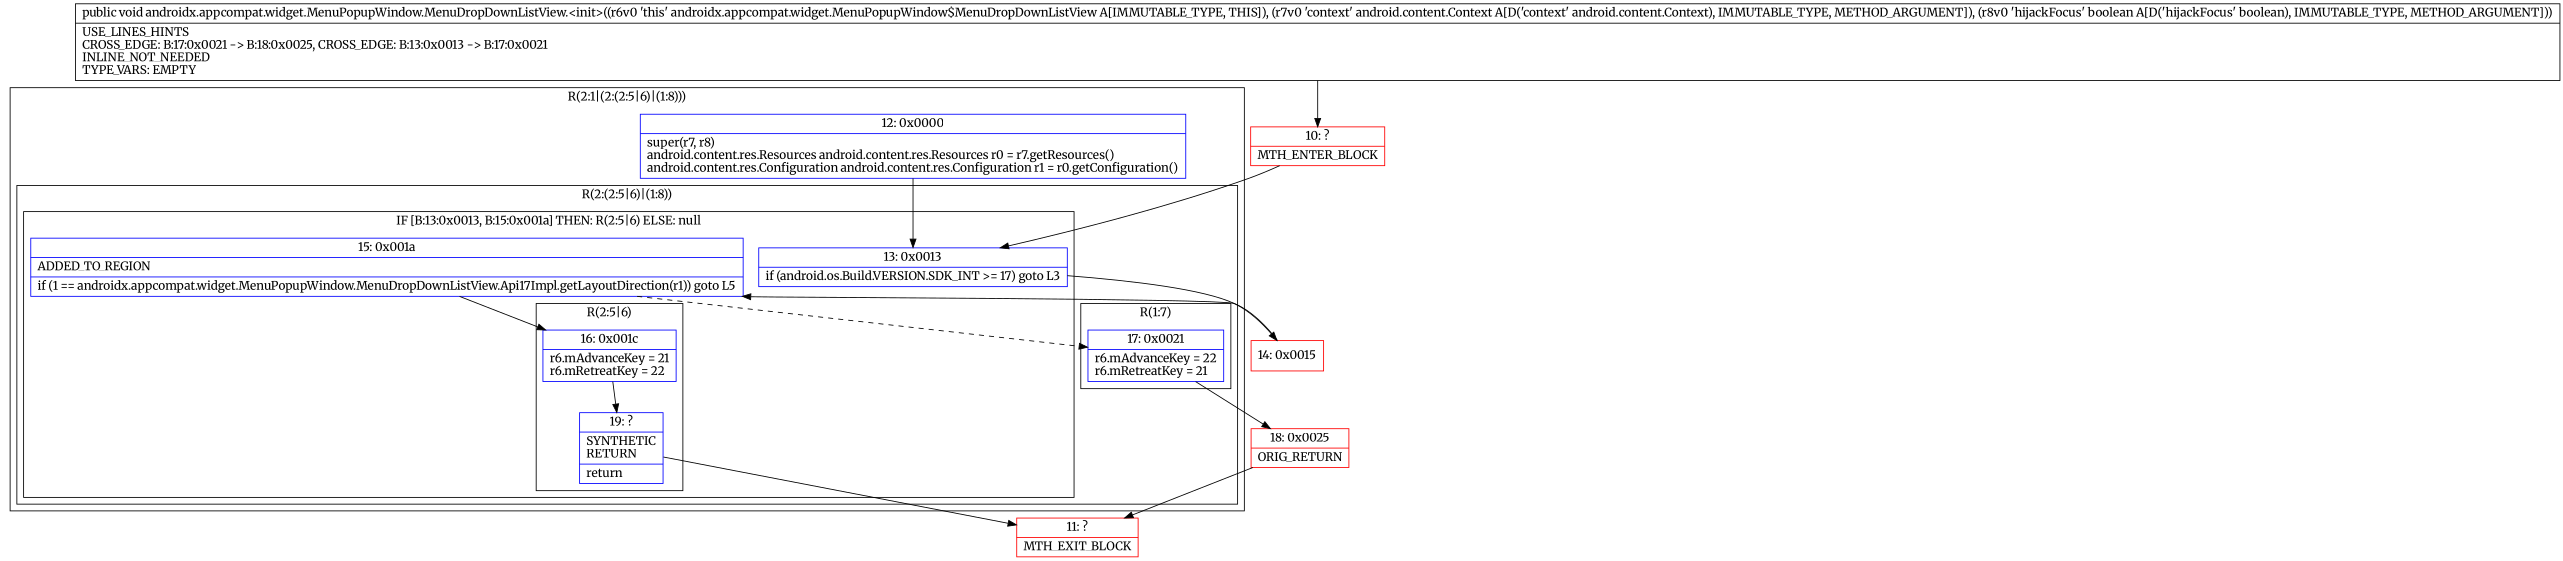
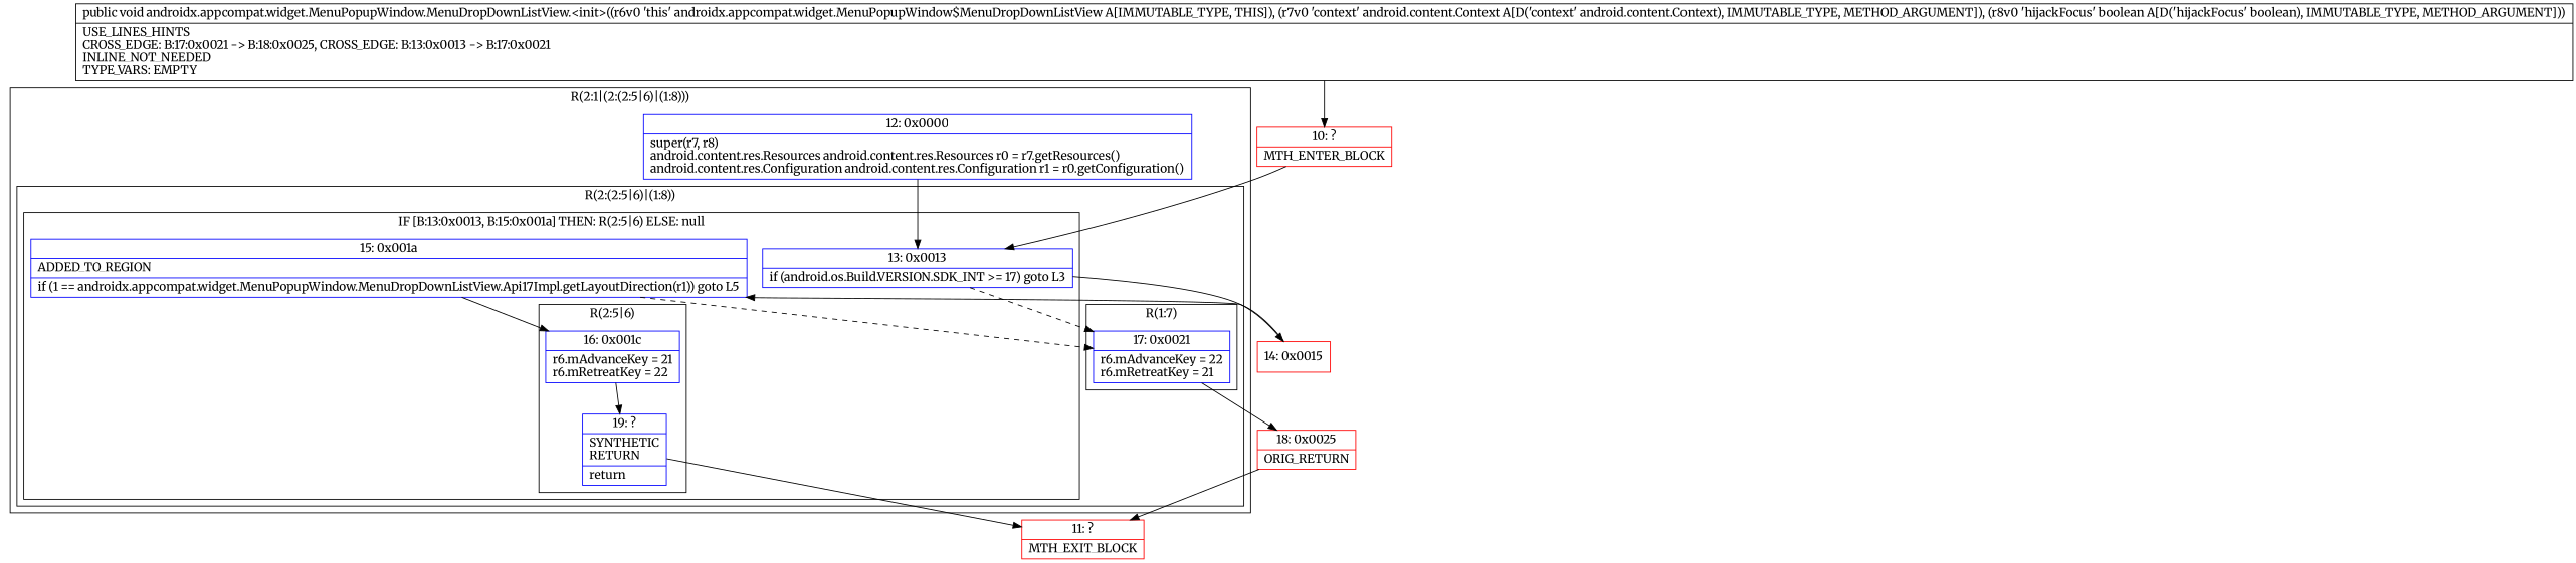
  digraph {
    fontname=Merriweather
    node [color=blue fontname=Merriweather shape=record]
    edge [fontname=Merriweather]
    n1 [label="{16\:\ 0x001c|r6.mAdvanceKey = 21\lr6.mRetreatKey = 22\l}"]
    n2 [label="{19\:\ ?|SYNTHETIC\lRETURN\l|return\l}"]
    n3 [label="{13\:\ 0x0013|if (android.os.Build.VERSION.SDK_INT \>= 17) goto L3\l}"]
    n4 [label="{15\:\ 0x001a|ADDED_TO_REGION\l|if (1 == androidx.appcompat.widget.MenuPopupWindow.MenuDropDownListView.Api17Impl.getLayoutDirection(r1)) goto L5\l}"]
    n5 [label="{17\:\ 0x0021|r6.mAdvanceKey = 22\lr6.mRetreatKey = 21\l}"]
    n6 [label="{12\:\ 0x0000|super(r7, r8)\landroid.content.res.Resources android.content.res.Resources r0 = r7.getResources()\landroid.content.res.Configuration android.content.res.Configuration r1 = r0.getConfiguration()\l}"]
    n7 [color=red label="{11\:\ ?|MTH_EXIT_BLOCK\l}"]
    n8 [color=red label="{14\:\ 0x0015}"]
    n9 [color=red label="{18\:\ 0x0025|ORIG_RETURN\l}"]
    n10 [color=red label="{10\:\ ?|MTH_ENTER_BLOCK\l}"]
    n11 [label="{public void androidx.appcompat.widget.MenuPopupWindow.MenuDropDownListView.\<init\>((r6v0 'this' androidx.appcompat.widget.MenuPopupWindow$MenuDropDownListView A[IMMUTABLE_TYPE, THIS]), (r7v0 'context' android.content.Context A[D('context' android.content.Context), IMMUTABLE_TYPE, METHOD_ARGUMENT]), (r8v0 'hijackFocus' boolean A[D('hijackFocus' boolean), IMMUTABLE_TYPE, METHOD_ARGUMENT]))  | USE_LINES_HINTS\lCROSS_EDGE: B:17:0x0021 \-\> B:18:0x0025, CROSS_EDGE: B:13:0x0013 \-\> B:17:0x0021\lINLINE_NOT_NEEDED\lTYPE_VARS: EMPTY\l}" color=""]
    subgraph cluster_1 {
      label="R(2:1|(2:(2:5|6)|(1:8)))"
      n6
      subgraph cluster_2 {
        label="R(2:(2:5|6)|(1:8))"
        subgraph cluster_3 {
          label="IF [B:13:0x0013, B:15:0x001a] THEN: R(2:5|6) ELSE: null"
          n3
          n4
          subgraph cluster_4 {
            label="R(2:5|6)"
            n1
            n2
          }
        }
        subgraph cluster_5 {
          label="R(1:7)"
          n5
        }
      }
    }
    n1 -> n2
    n2 -> n7
+   n3 -> n5 [style=dashed]
    n3 -> n8
    n4 -> n1
    n4 -> n5 [style=dashed]
    n5 -> n9
    n6 -> n3
    n8 -> n4
    n9 -> n7
    n10 -> n3
    n11 -> n10
  }
